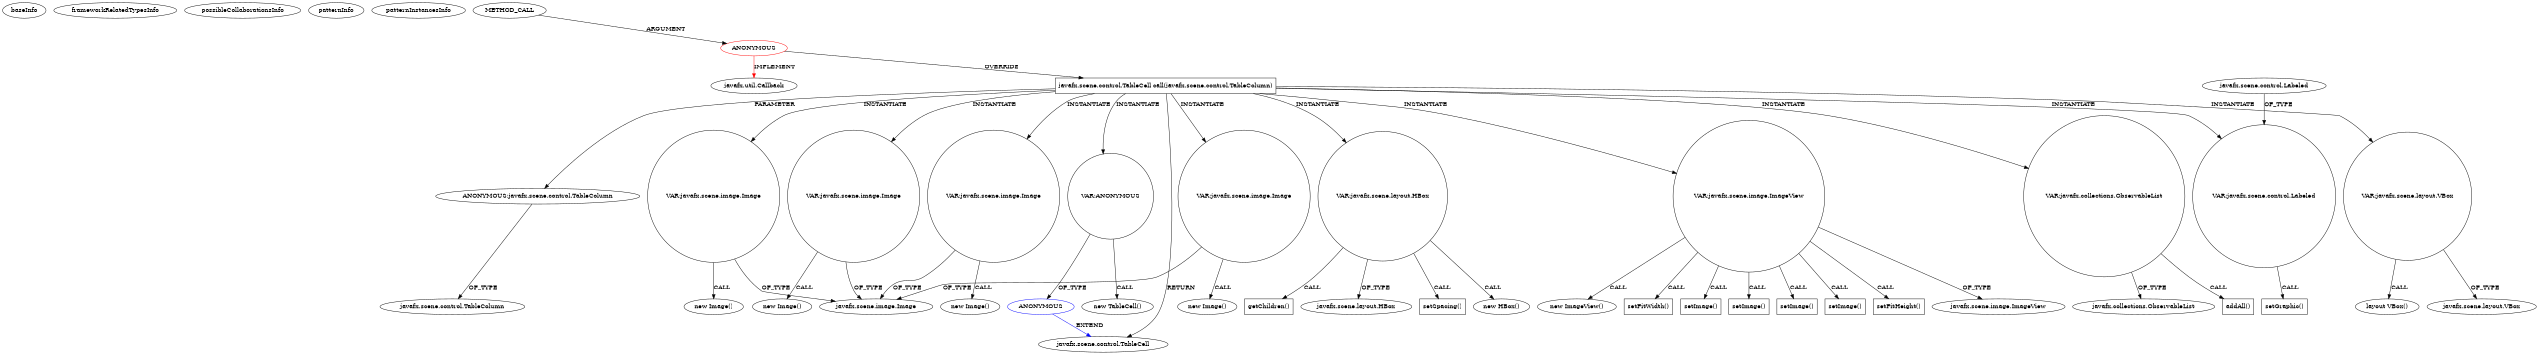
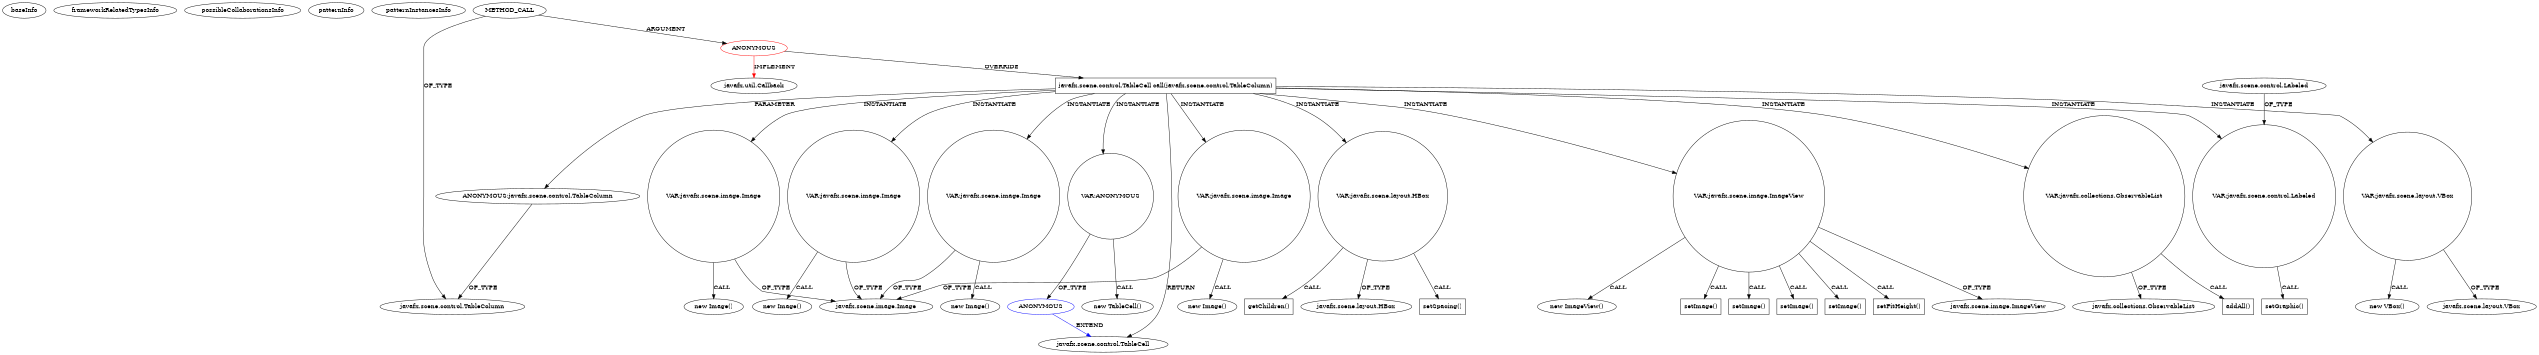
  digraph {
    node [isFrameworkType=false vertexType=VARIABLE_EXPRESION]
    baseInfo [category=pattern graphId=705 isAnonymous=true possibleRelation=true isFrameworkType="" vertexType=""]
    frameworkRelatedTypesInfo [0="javafx.util.Callback" isFrameworkType="" vertexType=""]
    possibleCollaborationsInfo [0="705~INSTANTIATION-OVERRIDING_METHOD_DECLARATION-~javafx.util.Callback ~javafx.scene.control.TableCell ~true~true" isFrameworkType="" vertexType=""]
    patternInfo [frequency=2.0 patternRootClient=0 isFrameworkType="" vertexType=""]
    patternInstancesInfo [0="geyrix57-Proyecto_1_Bases~/geyrix57-Proyecto_1_Bases/Proyecto_1_Bases-master/src/Control/ControlLog.java~void initialize(java.net.URL,java.util.ResourceBundle)~2712" isFrameworkType="" vertexType=""]
    n6 [label="new Image()" vertexType=CONSTRUCTOR_CALL]
    n7 [label="VAR:javafx.scene.image.Image" shape=circle]
    n8 [label="javafx.scene.image.Image" vertexType=FRAMEWORK_CLASS_TYPE]
    n9 [label="javafx.scene.control.TableCell call(javafx.scene.control.TableColumn)" shape=box vertexType=OVERRIDING_METHOD_DECLARATION]
    n10 [label="VAR:javafx.scene.layout.VBox" shape=circle]
    n11 [label="ANONYMOUS:javafx.scene.control.TableColumn" vertexType=PARAMETER_DECLARATION]
    n12 [label="VAR:javafx.scene.image.Image" shape=circle]
    n13 [label="VAR:javafx.scene.image.Image" shape=circle]
    n14 [label="VAR:javafx.scene.image.Image" shape=circle]
    n15 [label="VAR:ANONYMOUS" shape=circle]
    n16 [label="javafx.scene.control.TableCell" vertexType=FRAMEWORK_CLASS_TYPE]
    n17 [label="VAR:javafx.scene.layout.HBox" shape=circle]
    n18 [label="VAR:javafx.scene.image.ImageView" shape=circle]
    n19 [label="VAR:javafx.collections.ObservableList" shape=circle]
    n20 [label="VAR:javafx.scene.control.Labeled" shape=circle]
-   n21 [label="layout VBox()" vertexType=CONSTRUCTOR_CALL]
+   n21 [label="new VBox()" vertexType=CONSTRUCTOR_CALL]
    n22 [label="javafx.scene.layout.VBox" vertexType=FRAMEWORK_CLASS_TYPE]
    n23 [label="javafx.scene.control.TableColumn" vertexType=FRAMEWORK_CLASS_TYPE]
    n24 [label="new Image()" vertexType=CONSTRUCTOR_CALL]
    n25 [label="new Image()" vertexType=CONSTRUCTOR_CALL]
    n26 [label="new Image()" vertexType=CONSTRUCTOR_CALL]
    n27 [color=blue label=ANONYMOUS vertexType=REFERENCE_ANONYMOUS_DECLARATION]
    n28 [label="new TableCell()" vertexType=CONSTRUCTOR_CALL]
    n29 [label="setSpacing()" shape=box vertexType=INSIDE_CALL]
-   n30 [label="new HBox()" vertexType=CONSTRUCTOR_CALL]
    n31 [label="getChildren()" shape=box vertexType=INSIDE_CALL]
    n32 [label="javafx.scene.layout.HBox" vertexType=FRAMEWORK_CLASS_TYPE]
    n33 [label="setFitHeight()" shape=box vertexType=INSIDE_CALL]
    n34 [label="javafx.scene.image.ImageView" vertexType=FRAMEWORK_CLASS_TYPE]
    n35 [label="new ImageView()" vertexType=CONSTRUCTOR_CALL]
-   n36 [label="setFitWidth()" shape=box vertexType=INSIDE_CALL]
    n37 [label="setImage()" shape=box vertexType=INSIDE_CALL]
    n38 [label="setImage()" shape=box vertexType=INSIDE_CALL]
    n39 [label="setImage()" shape=box vertexType=INSIDE_CALL]
    n40 [label="setImage()" shape=box vertexType=INSIDE_CALL]
    n41 [label="javafx.collections.ObservableList" vertexType=FRAMEWORK_INTERFACE_TYPE]
    n42 [label="addAll()" shape=box vertexType=INSIDE_CALL]
    n43 [label="setGraphic()" shape=box vertexType=INSIDE_CALL]
    n44 [color=red label=ANONYMOUS vertexType=ROOT_ANONYMOUS_DECLARATION]
    n45 [label="javafx.util.Callback" vertexType=FRAMEWORK_INTERFACE_TYPE]
    n46 [label=METHOD_CALL vertexType=OUTSIDE_CALL]
    n47 [label="javafx.scene.control.Labeled" vertexType=FRAMEWORK_CLASS_TYPE]
    n7 -> n6 [label=CALL]
    n7 -> n8 [label=OF_TYPE]
    n9 -> n7 [label=INSTANTIATE]
    n9 -> n10 [label=INSTANTIATE]
    n9 -> n11 [label=PARAMETER]
    n9 -> n12 [label=INSTANTIATE]
    n9 -> n13 [label=INSTANTIATE]
    n9 -> n14 [label=INSTANTIATE]
    n9 -> n15 [label=INSTANTIATE]
    n9 -> n16 [label=RETURN]
    n9 -> n17 [label=INSTANTIATE]
    n9 -> n18 [label=INSTANTIATE]
    n9 -> n19 [label=INSTANTIATE]
    n9 -> n20 [label=INSTANTIATE]
    n10 -> n21 [label=CALL]
    n10 -> n22 [label=OF_TYPE]
    n11 -> n23 [label=OF_TYPE]
    n12 -> n8 [label=OF_TYPE]
    n12 -> n24 [label=CALL]
    n13 -> n8 [label=OF_TYPE]
    n13 -> n25 [label=CALL]
    n14 -> n8 [label=OF_TYPE]
    n14 -> n26 [label=CALL]
    n15 -> n27 [label=OF_TYPE]
    n15 -> n28 [label=CALL]
    n17 -> n29 [label=CALL]
-   n17 -> n30 [label=CALL]
    n17 -> n31 [label=CALL]
    n17 -> n32 [label=OF_TYPE]
    n18 -> n33 [label=CALL]
    n18 -> n34 [label=OF_TYPE]
    n18 -> n35 [label=CALL]
-   n18 -> n36 [label=CALL]
    n18 -> n37 [label=CALL]
    n18 -> n38 [label=CALL]
    n18 -> n39 [label=CALL]
    n18 -> n40 [label=CALL]
    n19 -> n41 [label=OF_TYPE]
    n19 -> n42 [label=CALL]
    n20 -> n43 [label=CALL]
    n27 -> n16 [color=blue label=EXTEND]
    n44 -> n9 [label=OVERRIDE]
    n44 -> n45 [color=red label=IMPLEMENT]
+   n46 -> n23 [label=OF_TYPE]
    n46 -> n44 [label=ARGUMENT]
    n47 -> n20 [label=OF_TYPE]
  }
